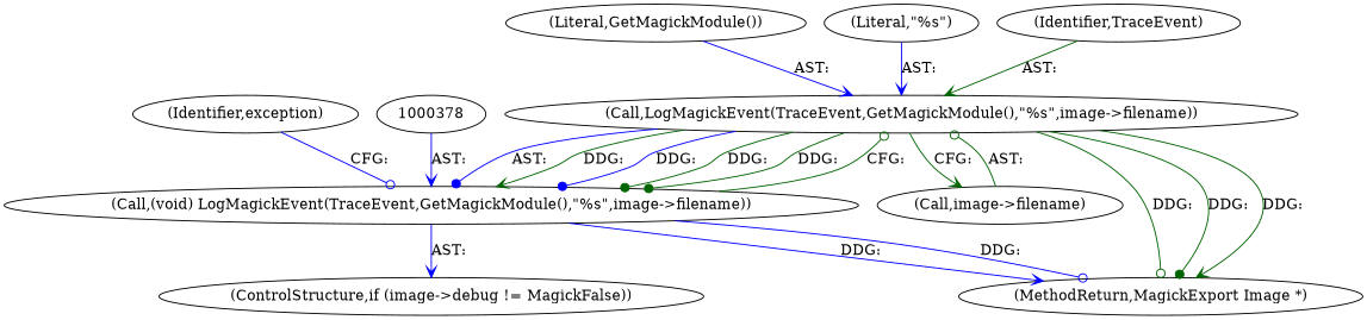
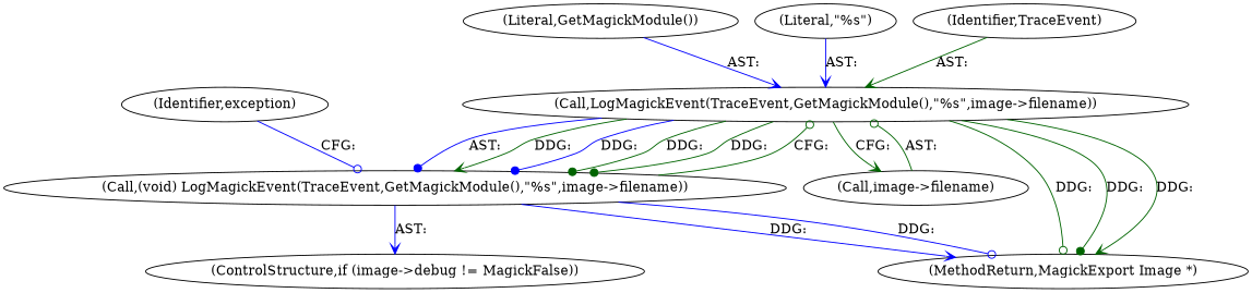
  digraph {
    edge [arrowhead=vee color=darkgreen]
    n1 [label="(Call,LogMagickEvent(TraceEvent,GetMagickModule(),\"%s\",image->filename))"]
    n2 [label="(Call,(void) LogMagickEvent(TraceEvent,GetMagickModule(),\"%s\",image->filename))"]
    n3 [label="(Call,image->filename)"]
    n4 [label="(MethodReturn,MagickExport Image *)"]
    n5 [label="(ControlStructure,if (image->debug != MagickFalse))"]
    n6 [label="(Identifier,exception)"]
    n7 [label="(Literal,GetMagickModule())"]
    n8 [label="(Literal,\"%s\")"]
    n9 [label="(Identifier,TraceEvent)"]
-   1000378
    n1 -> n2 [arrowhead=dot color=blue label="AST: "]
    n1 -> n2 [label="DDG: "]
    n1 -> n2 [arrowhead=dot color=blue label="DDG: "]
    n1 -> n2 [arrowhead=dot label="DDG: "]
    n1 -> n2 [arrowhead=dot label="DDG: "]
    n1 -> n3 [label="CFG: "]
    n1 -> n4 [arrowhead=odot label="DDG: "]
    n1 -> n4 [arrowhead=dot label="DDG: "]
    n1 -> n4 [label="DDG: "]
    n2 -> n1 [arrowhead=odot label="CFG: "]
    n2 -> n4 [color=blue label="DDG: "]
    n2 -> n4 [arrowhead=odot color=blue label="DDG: "]
    n2 -> n5 [color=blue label="AST: "]
    n3 -> n1 [arrowhead=odot label="AST: "]
    n6 -> n2 [arrowhead=odot color=blue label="CFG: "]
    n7 -> n1 [color=blue label="AST: "]
    n8 -> n1 [color=blue label="AST: "]
    n9 -> n1 [label="AST: "]
-   1000378 -> n2 [color=blue label="AST: "]
  }
